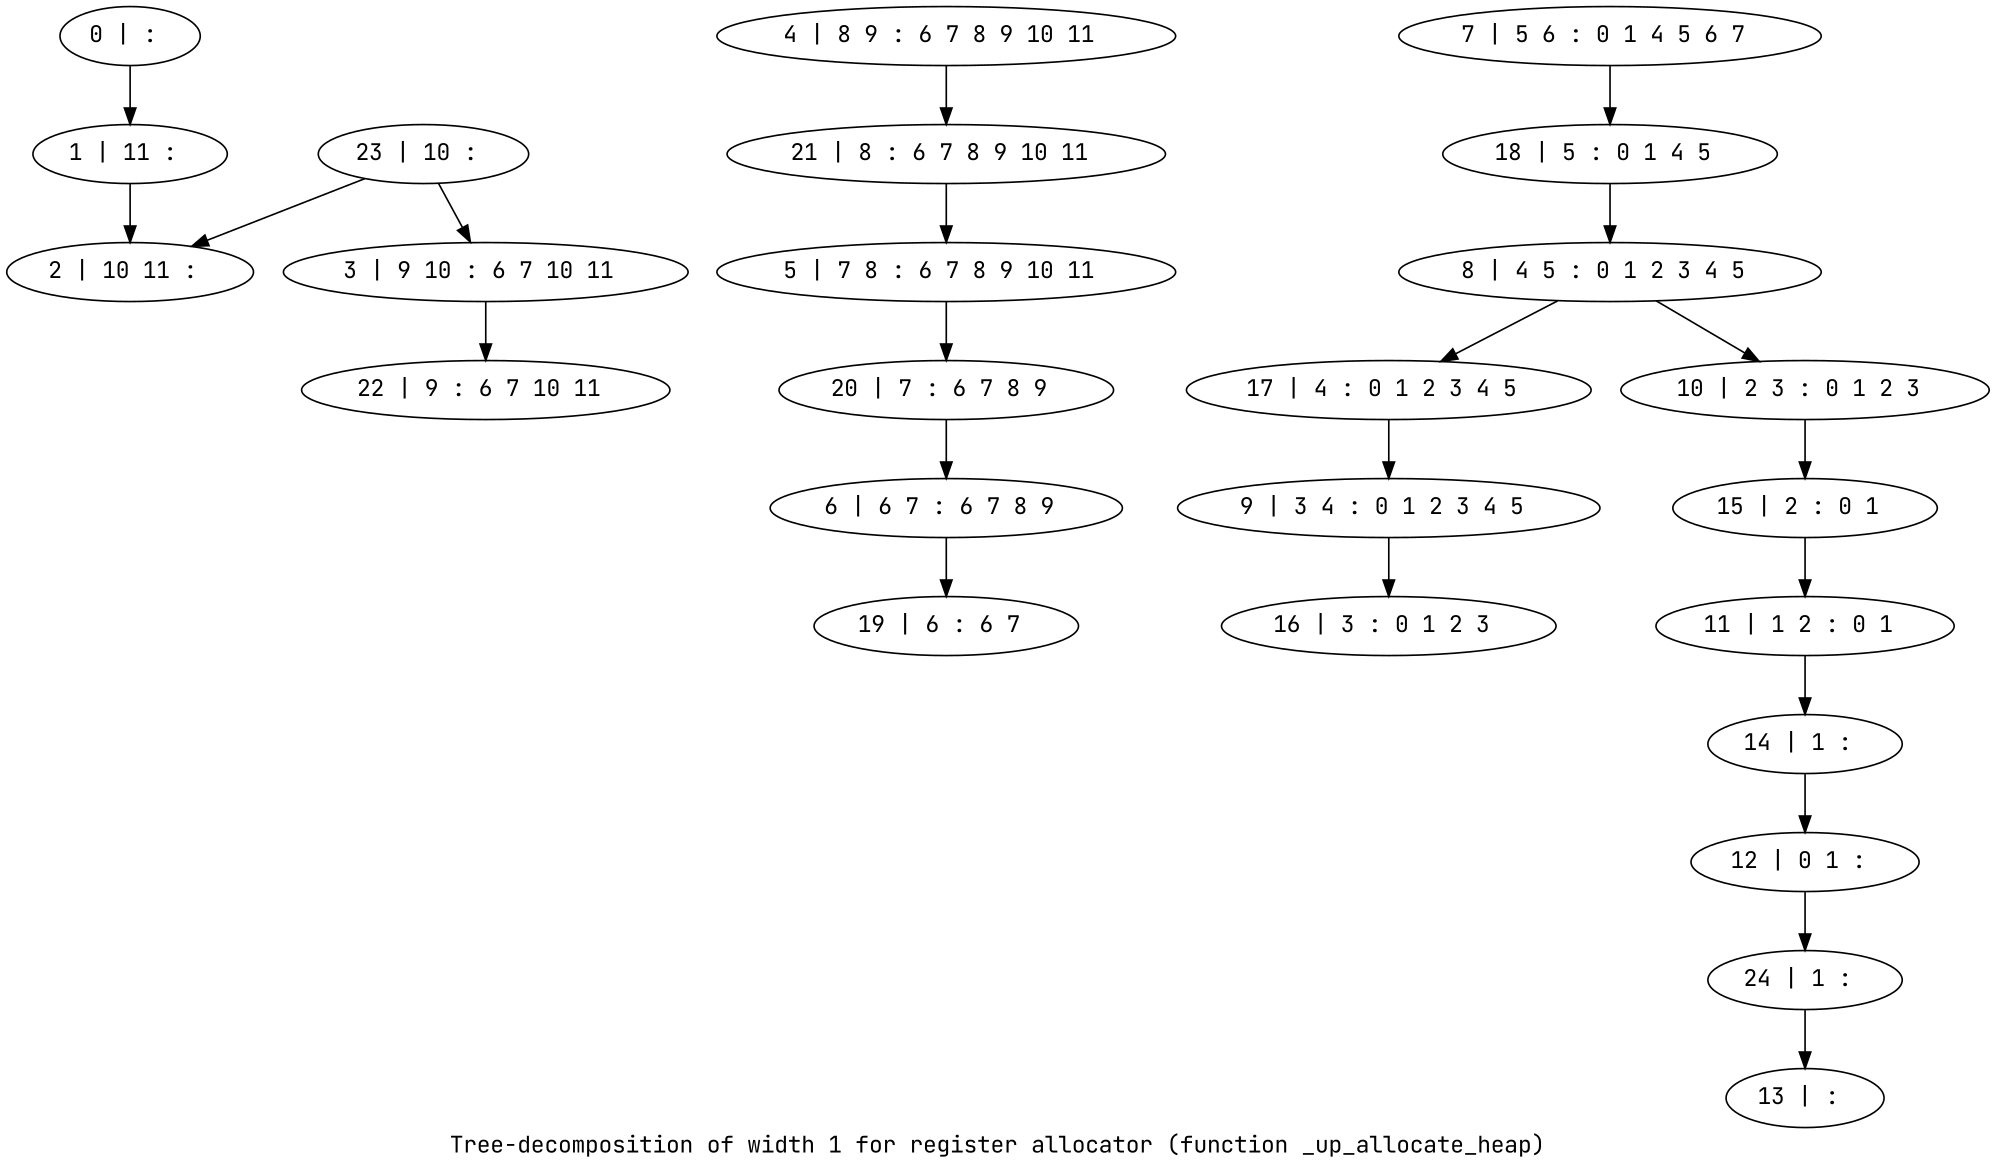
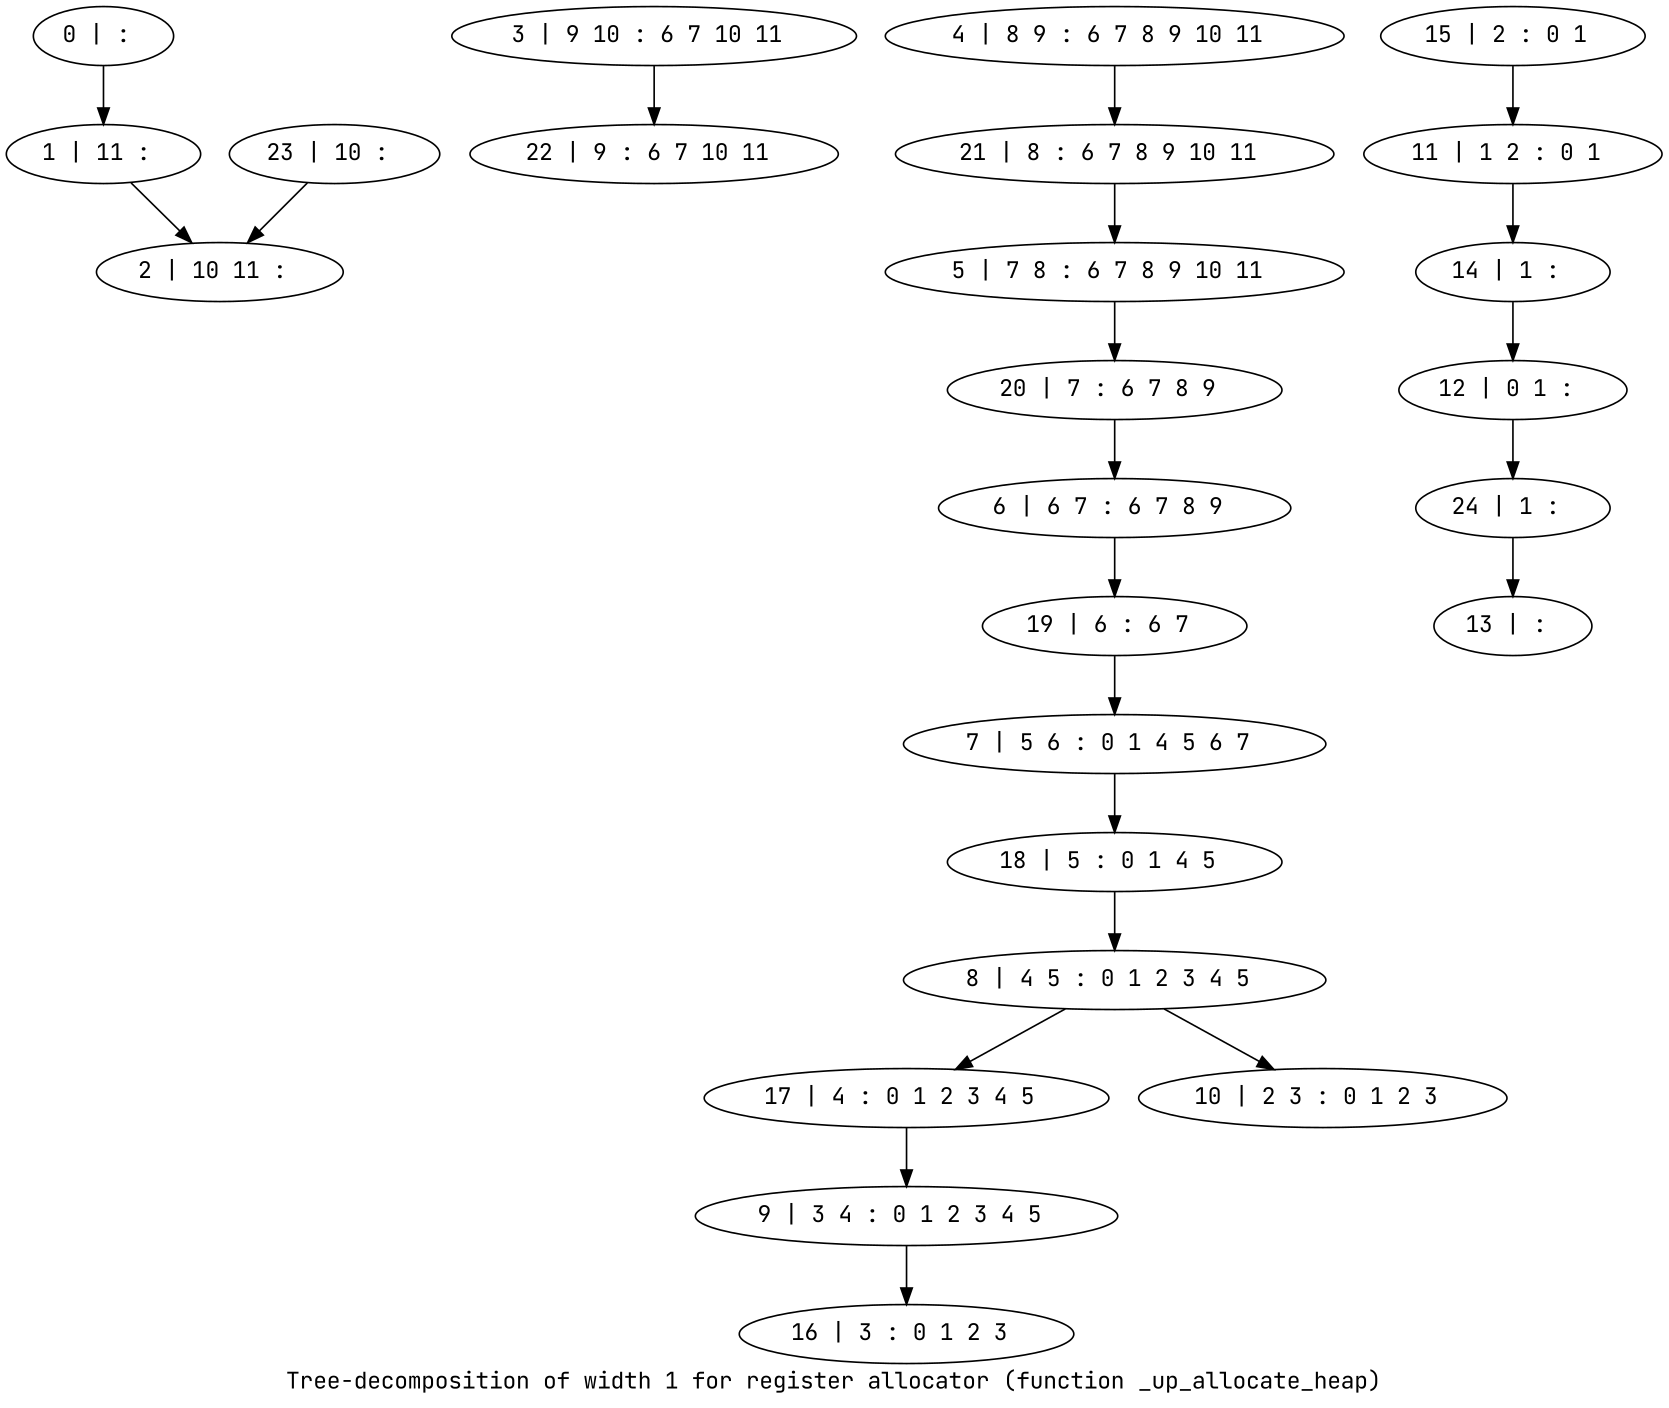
  digraph {
    fontname="JetBrains Mono"
    label="Tree-decomposition of width 1 for register allocator (function _up_allocate_heap)"
    node [fontname="JetBrains Mono"]
    edge [fontname="JetBrains Mono"]
    n1 [label="0 | : "]
    n2 [label="1 | 11 : "]
    n3 [label="2 | 10 11 : "]
    n4 [label="23 | 10 : "]
    n5 [label="3 | 9 10 : 6 7 10 11 "]
    n6 [label="22 | 9 : 6 7 10 11 "]
    n7 [label="4 | 8 9 : 6 7 8 9 10 11 "]
    n8 [label="21 | 8 : 6 7 8 9 10 11 "]
    n9 [label="5 | 7 8 : 6 7 8 9 10 11 "]
    n10 [label="20 | 7 : 6 7 8 9 "]
    n11 [label="6 | 6 7 : 6 7 8 9 "]
    n12 [label="19 | 6 : 6 7 "]
    n13 [label="7 | 5 6 : 0 1 4 5 6 7 "]
    n14 [label="18 | 5 : 0 1 4 5 "]
    n15 [label="8 | 4 5 : 0 1 2 3 4 5 "]
    n16 [label="17 | 4 : 0 1 2 3 4 5 "]
    n17 [label="10 | 2 3 : 0 1 2 3 "]
    n18 [label="9 | 3 4 : 0 1 2 3 4 5 "]
    n19 [label="16 | 3 : 0 1 2 3 "]
    n20 [label="15 | 2 : 0 1 "]
    n21 [label="11 | 1 2 : 0 1 "]
    n22 [label="14 | 1 : "]
    n23 [label="12 | 0 1 : "]
    n24 [label="24 | 1 : "]
    n25 [label="13 | : "]
    n1 -> n2
    n2 -> n3
    n4 -> n3
-   n4 -> n5
    n5 -> n6
    n7 -> n8
    n8 -> n9
    n9 -> n10
    n10 -> n11
    n11 -> n12
+   n12 -> n13
    n13 -> n14
    n14 -> n15
    n15 -> n16
    n15 -> n17
    n16 -> n18
-   n17 -> n20
    n18 -> n19
    n20 -> n21
    n21 -> n22
    n22 -> n23
    n23 -> n24
    n24 -> n25
  }
